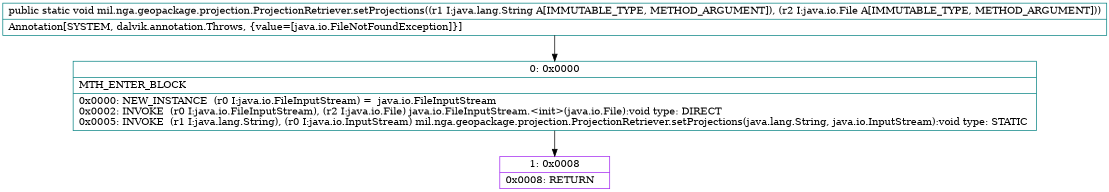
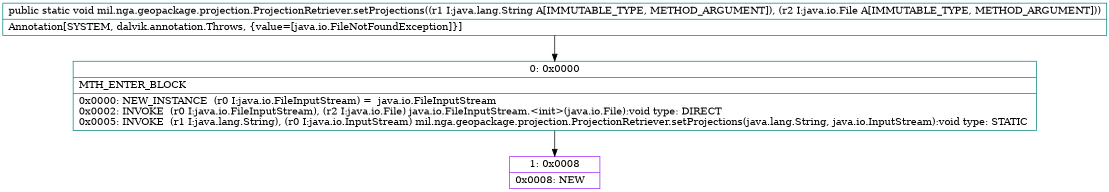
  digraph {
    node [shape=record color=teal]
    n1 [label="{0\:\ 0x0000|MTH_ENTER_BLOCK\l|0x0000: NEW_INSTANCE  (r0 I:java.io.FileInputStream) =  java.io.FileInputStream \l0x0002: INVOKE  (r0 I:java.io.FileInputStream), (r2 I:java.io.File) java.io.FileInputStream.\<init\>(java.io.File):void type: DIRECT \l0x0005: INVOKE  (r1 I:java.lang.String), (r0 I:java.io.InputStream) mil.nga.geopackage.projection.ProjectionRetriever.setProjections(java.lang.String, java.io.InputStream):void type: STATIC \l}"]
-   n2 [label="{1\:\ 0x0008|0x0008: RETURN   \l}" color=purple]
+   n2 [label="{1\:\ 0x0008|0x0008: NEW   \l}" color=purple]
    n3 [label="{public static void mil.nga.geopackage.projection.ProjectionRetriever.setProjections((r1 I:java.lang.String A[IMMUTABLE_TYPE, METHOD_ARGUMENT]), (r2 I:java.io.File A[IMMUTABLE_TYPE, METHOD_ARGUMENT]))  | Annotation[SYSTEM, dalvik.annotation.Throws, \{value=[java.io.FileNotFoundException]\}]\l}"]
    n1 -> n2
    n3 -> n1
  }
